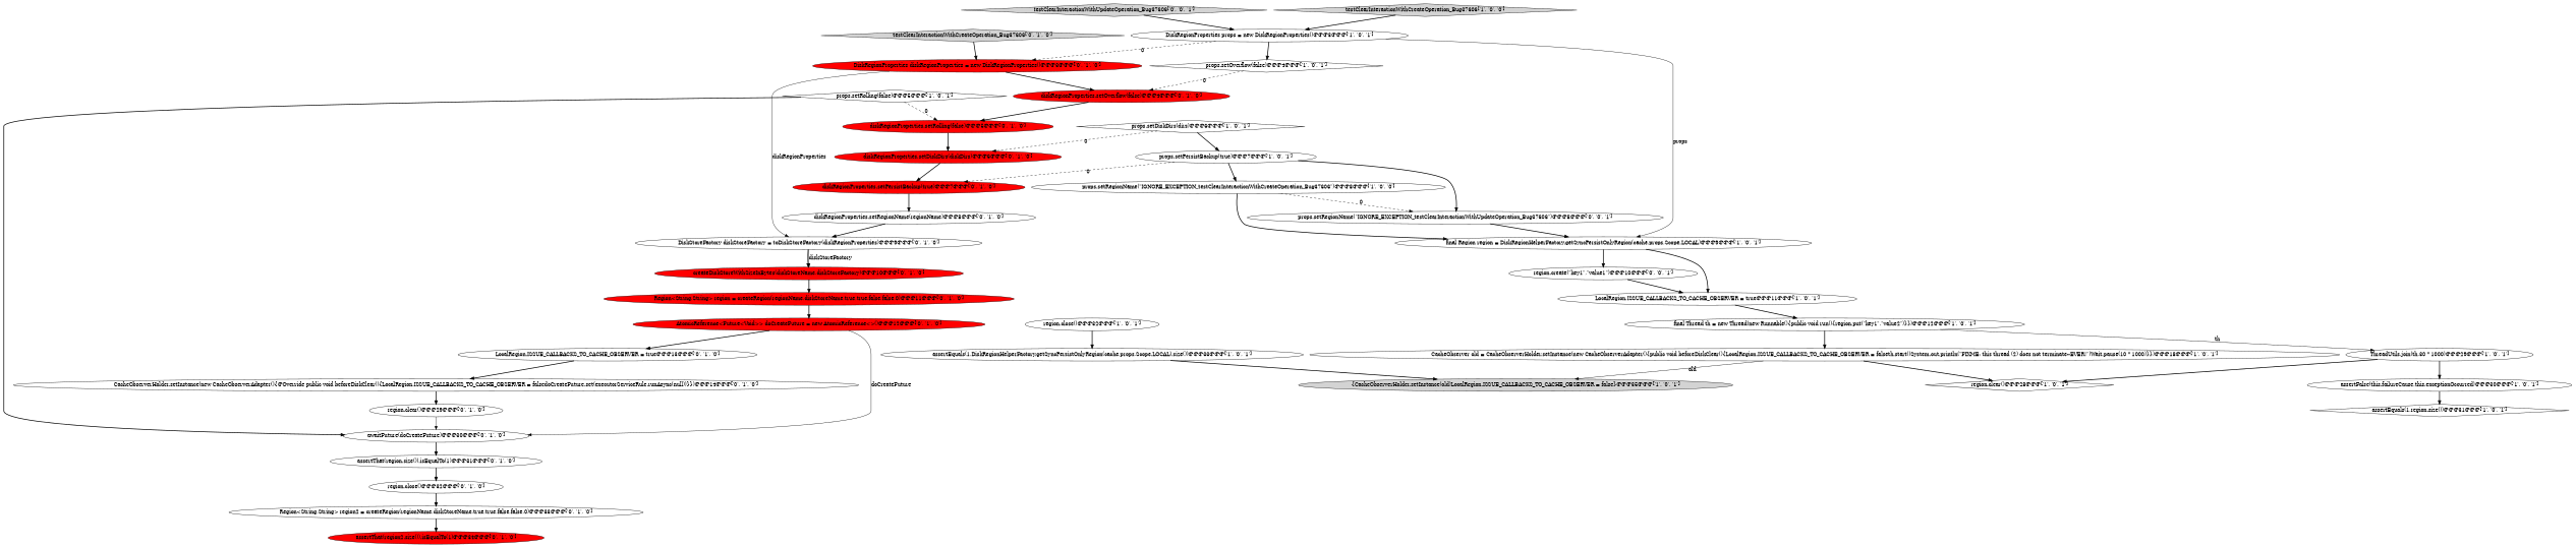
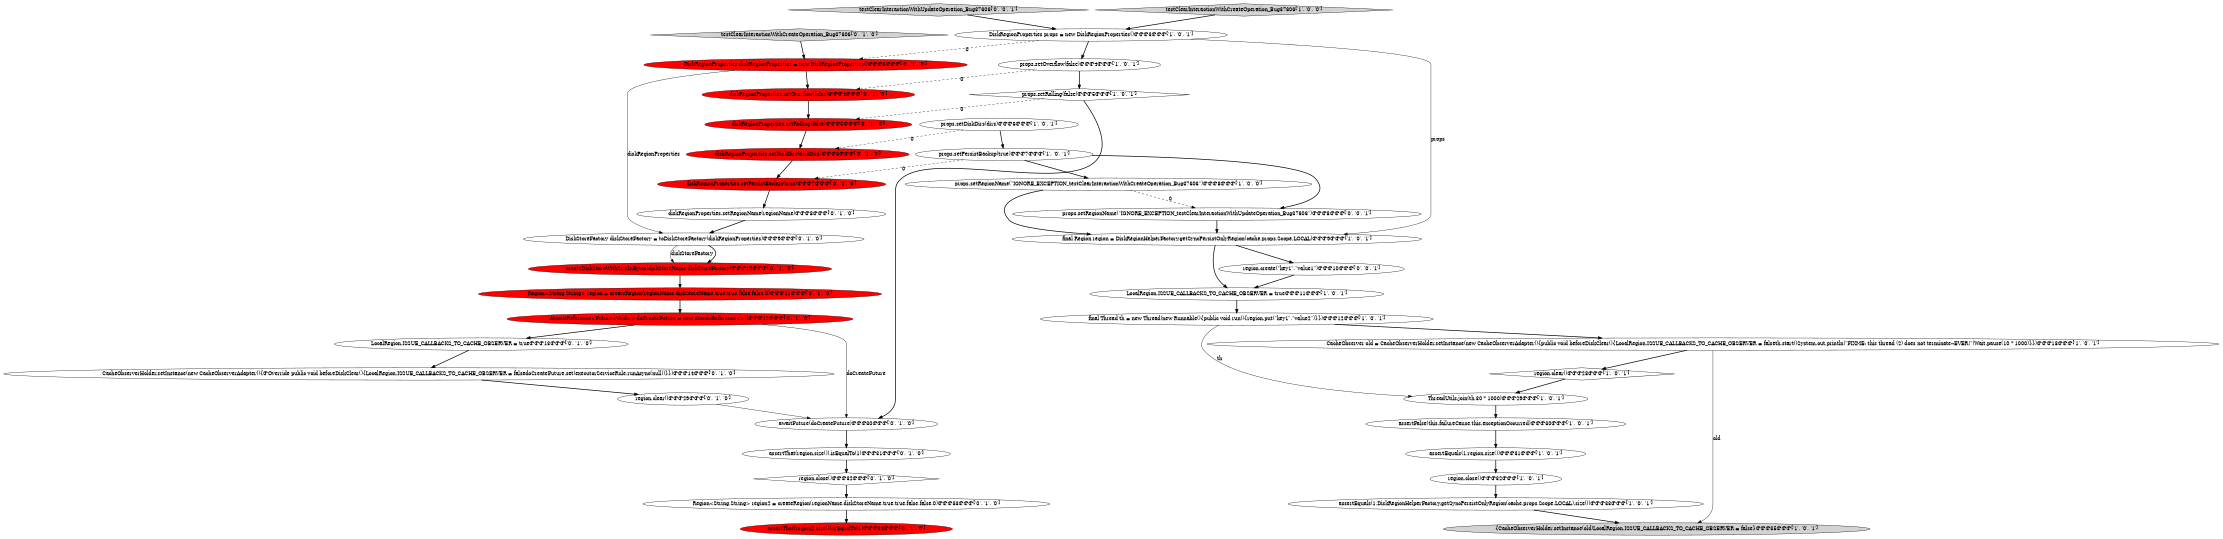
  digraph {
    node [fillcolor=white shape=ellipse style=filled]
    edge [style=bold]
    n1 [label="CacheObserverHolder.setInstance(new CacheObserverAdapter(){@Override public void beforeDiskClear(){LocalRegion.ISSUE_CALLBACKS_TO_CACHE_OBSERVER = falsedoCreateFuture.set(executorServiceRule.runAsync(null))}})@@@14@@@['0', '1', '0']"]
    n2 [label="region.clear()@@@29@@@['0', '1', '0']"]
    n3 [label="awaitFuture(doCreateFuture)@@@30@@@['0', '1', '0']"]
-   n4 [label="props.setOverflow(false)@@@4@@@['1', '0', '1']" shape=diamond]
+   n4 [label="props.setOverflow(false)@@@4@@@['1', '0', '1']"]
    n5 [fillcolor=red label="diskRegionProperties.setOverflow(false)@@@4@@@['0', '1', '0']"]
    n6 [label="props.setRolling(false)@@@5@@@['1', '0', '1']" shape=diamond]
    n7 [fillcolor=red label="diskRegionProperties.setRolling(false)@@@5@@@['0', '1', '0']"]
    n8 [label="region.create(\"key1\",\"value1\")@@@10@@@['0', '0', '1']"]
    n9 [label="LocalRegion.ISSUE_CALLBACKS_TO_CACHE_OBSERVER = true@@@11@@@['1', '0', '1']"]
    n10 [label="final Thread th = new Thread(new Runnable(){public void run(){region.put(\"key1\",\"value2\")}})@@@12@@@['1', '0', '1']"]
    n11 [fillcolor=red label="diskRegionProperties.setDiskDirs(diskDirs)@@@6@@@['0', '1', '0']"]
    n12 [label="assertFalse(this.failureCause,this.exceptionOccurred)@@@30@@@['1', '0', '1']"]
-   n13 [label="assertEquals(1,region.size())@@@31@@@['1', '0', '1']" shape=diamond]
+   n13 [label="assertEquals(1,region.size())@@@31@@@['1', '0', '1']"]
    n14 [label="region.close()@@@32@@@['1', '0', '1']"]
    n15 [label="assertEquals(1,DiskRegionHelperFactory.getSyncPersistOnlyRegion(cache,props,Scope.LOCAL).size())@@@33@@@['1', '0', '1']"]
    n16 [fillcolor=lightgray label="{CacheObserverHolder.setInstance(old)LocalRegion.ISSUE_CALLBACKS_TO_CACHE_OBSERVER = false}@@@35@@@['1', '0', '1']"]
    n17 [fillcolor=red label="diskRegionProperties.setPersistBackup(true)@@@7@@@['0', '1', '0']"]
    n18 [label="props.setRegionName(\"IGNORE_EXCEPTION_testClearInteractionWithCreateOperation_Bug37606\")@@@8@@@['1', '0', '0']"]
    n19 [label="final Region region = DiskRegionHelperFactory.getSyncPersistOnlyRegion(cache,props,Scope.LOCAL)@@@9@@@['1', '0', '1']"]
    n20 [label="props.setRegionName(\"IGNORE_EXCEPTION_testClearInteractionWithUpdateOperation_Bug37606\")@@@8@@@['0', '0', '1']"]
    n21 [label="DiskRegionProperties props = new DiskRegionProperties()@@@3@@@['1', '0', '1']"]
    n22 [fillcolor=red label="DiskRegionProperties diskRegionProperties = new DiskRegionProperties()@@@3@@@['0', '1', '0']"]
    n23 [label="DiskStoreFactory diskStoreFactory = toDiskStoreFactory(diskRegionProperties)@@@9@@@['0', '1', '0']"]
    n24 [fillcolor=red label="Region<String,String> region = createRegion(regionName,diskStoreName,true,true,false,false,0)@@@11@@@['0', '1', '0']"]
    n25 [fillcolor=red label="AtomicReference<Future<Void>> doCreateFuture = new AtomicReference<>()@@@12@@@['0', '1', '0']"]
    n26 [label="LocalRegion.ISSUE_CALLBACKS_TO_CACHE_OBSERVER = true@@@13@@@['0', '1', '0']"]
    n27 [fillcolor=lightgray label="testClearInteractionWithCreateOperation_Bug37606['0', '1', '0']" shape=diamond]
    n28 [fillcolor=red label="createDiskStoreWithSizeInBytes(diskStoreName,diskStoreFactory)@@@10@@@['0', '1', '0']"]
    n29 [label="diskRegionProperties.setRegionName(regionName)@@@8@@@['0', '1', '0']"]
-   n30 [label="props.setDiskDirs(dirs)@@@6@@@['1', '0', '1']" shape=diamond]
+   n30 [label="props.setDiskDirs(dirs)@@@6@@@['1', '0', '1']"]
    n31 [label="props.setPersistBackup(true)@@@7@@@['1', '0', '1']"]
    n32 [label="assertThat(region.size()).isEqualTo(1)@@@31@@@['0', '1', '0']"]
-   n33 [label="region.close()@@@32@@@['0', '1', '0']"]
+   n33 [label="region.close()@@@32@@@['0', '1', '0']" shape=diamond]
    n34 [label="CacheObserver old = CacheObserverHolder.setInstance(new CacheObserverAdapter(){public void beforeDiskClear(){LocalRegion.ISSUE_CALLBACKS_TO_CACHE_OBSERVER = falseth.start()System.out.println(\"FIXME: this thread (2) does not terminate--EVER!\")Wait.pause(10 * 1000)}})@@@18@@@['1', '0', '1']"]
    n35 [label="region.clear()@@@28@@@['1', '0', '1']" shape=diamond]
    n36 [label="ThreadUtils.join(th,30 * 1000)@@@29@@@['1', '0', '1']"]
    n37 [fillcolor=lightgray label="testClearInteractionWithUpdateOperation_Bug37606['0', '0', '1']" shape=diamond]
    n38 [label="Region<String,String> region2 = createRegion(regionName,diskStoreName,true,true,false,false,0)@@@33@@@['0', '1', '0']"]
    n39 [fillcolor=red label="assertThat(region2.size()).isEqualTo(1)@@@34@@@['0', '1', '0']"]
    n40 [fillcolor=lightgray label="testClearInteractionWithCreateOperation_Bug37606['1', '0', '0']" shape=diamond]
    n1 -> n2
    n2 -> n3 [style=solid]
    n3 -> n32
    n4 -> n5 [label=0 style=dashed]
+   n4 -> n6
    n5 -> n7
    n6 -> n3
    n6 -> n7 [label=0 style=dashed]
    n7 -> n11
    n8 -> n9
    n9 -> n10
    n10 -> n34
    n10 -> n36 [label=th style=solid]
    n11 -> n17
    n12 -> n13
+   n13 -> n14
    n14 -> n15
    n15 -> n16
    n17 -> n29
    n18 -> n19
    n18 -> n20 [label=0 style=dashed]
    n19 -> n8
    n19 -> n9
    n20 -> n19
    n21 -> n4
    n21 -> n19 [label=props style=solid]
    n21 -> n22 [label=0 style=dashed]
    n22 -> n5
    n22 -> n23 [label=diskRegionProperties style=solid]
    n23 -> n28
    n23 -> n28 [label=diskStoreFactory style=solid]
    n24 -> n25
    n25 -> n3 [label=doCreateFuture style=solid]
    n25 -> n26
    n26 -> n1
    n27 -> n22
    n28 -> n24
    n29 -> n23
    n30 -> n11 [label=0 style=dashed]
    n30 -> n31
    n31 -> n17 [label=0 style=dashed]
    n31 -> n18
    n31 -> n20
    n32 -> n33
    n33 -> n38
    n34 -> n16 [label=old style=solid]
    n34 -> n35
-   n36 -> n35
+   n35 -> n36
    n36 -> n12
    n37 -> n21
    n38 -> n39
    n40 -> n21
  }
